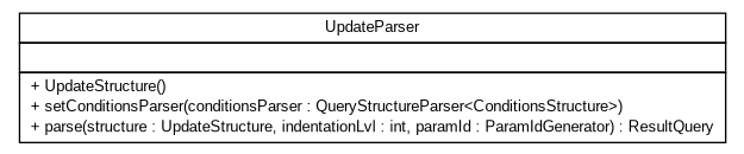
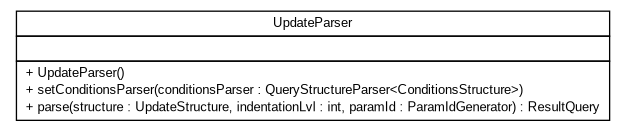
  digraph {
    nodesep=0.25
    ranksep=0.5
-   n1 [fontcolor=black fontname=arial fontsize=10.0 label=<<table title="br.gov.to.sefaz.persistence.query.parser.update.UpdateParser" border="0" cellborder="1" cellspacing="0" cellpadding="2" port="p" href="./UpdateParser.html"> 		<tr><td><table border="0" cellspacing="0" cellpadding="1"> <tr><td align="center" balign="center"> UpdateParser </td></tr> 		</table></td></tr> 		<tr><td><table border="0" cellspacing="0" cellpadding="1"> <tr><td align="left" balign="left">  </td></tr> 		</table></td></tr> 		<tr><td><table border="0" cellspacing="0" cellpadding="1"> <tr><td align="left" balign="left"> + UpdateStructure() </td></tr> <tr><td align="left" balign="left"> + setConditionsParser(conditionsParser : QueryStructureParser&lt;ConditionsStructure&gt;) </td></tr> <tr><td align="left" balign="left"> + parse(structure : UpdateStructure, indentationLvl : int, paramId : ParamIdGenerator) : ResultQuery </td></tr> 		</table></td></tr> 		</table>> shape=plaintext]
+   n1 [fontcolor=black fontname=arial fontsize=10.0 label=<<table title="br.gov.to.sefaz.persistence.query.parser.update.UpdateParser" border="0" cellborder="1" cellspacing="0" cellpadding="2" port="p" href="./UpdateParser.html"> 		<tr><td><table border="0" cellspacing="0" cellpadding="1"> <tr><td align="center" balign="center"> UpdateParser </td></tr> 		</table></td></tr> 		<tr><td><table border="0" cellspacing="0" cellpadding="1"> <tr><td align="left" balign="left">  </td></tr> 		</table></td></tr> 		<tr><td><table border="0" cellspacing="0" cellpadding="1"> <tr><td align="left" balign="left"> + UpdateParser() </td></tr> <tr><td align="left" balign="left"> + setConditionsParser(conditionsParser : QueryStructureParser&lt;ConditionsStructure&gt;) </td></tr> <tr><td align="left" balign="left"> + parse(structure : UpdateStructure, indentationLvl : int, paramId : ParamIdGenerator) : ResultQuery </td></tr> 		</table></td></tr> 		</table>> shape=plaintext]
  }
